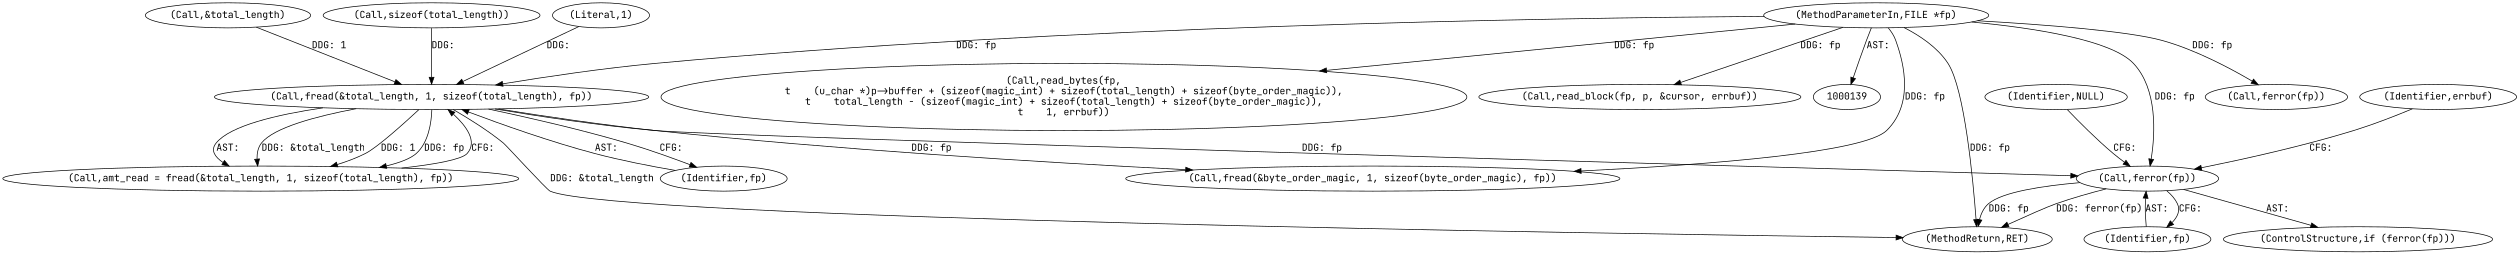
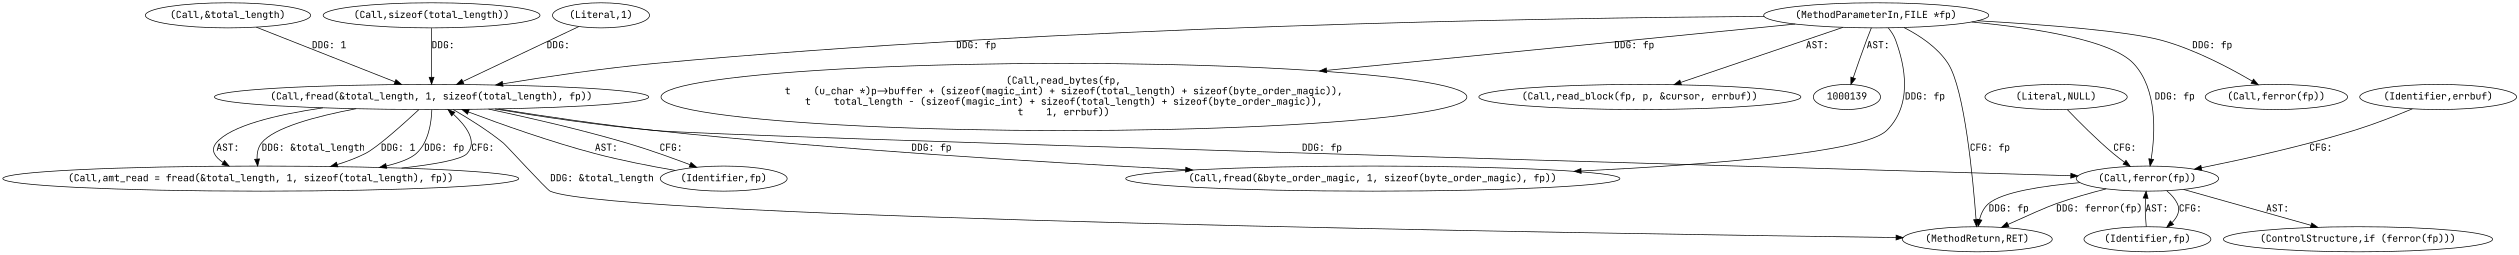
  digraph {
    fontname="JetBrains Mono"
    node [fontname="JetBrains Mono"]
    edge [fontname="JetBrains Mono"]
    n1 [label="(Call,ferror(fp))"]
    n2 [label="(Identifier,fp)"]
    n3 [label="(MethodReturn,RET)"]
    n4 [label="(ControlStructure,if (ferror(fp)))"]
    n5 [label="(Call,fread(&total_length, 1, sizeof(total_length), fp))"]
    n6 [label="(Identifier,fp)"]
    n7 [label="(Call,amt_read = fread(&total_length, 1, sizeof(total_length), fp))"]
    n8 [label="(Call,fread(&byte_order_magic, 1, sizeof(byte_order_magic), fp))"]
    n9 [label="(MethodParameterIn,FILE *fp)"]
    n10 [label="(Call,ferror(fp))"]
    n11 [label="(Call,read_bytes(fp,\n\t    (u_char *)p->buffer + (sizeof(magic_int) + sizeof(total_length) + sizeof(byte_order_magic)),\n\t    total_length - (sizeof(magic_int) + sizeof(total_length) + sizeof(byte_order_magic)),\n\t    1, errbuf))"]
    n12 [label="(Call,read_block(fp, p, &cursor, errbuf))"]
    n13 [label=1000139]
-   n14 [label="(Identifier,NULL)"]
+   n14 [label="(Literal,NULL)"]
    n15 [label="(Identifier,errbuf)"]
    n16 [label="(Call,&total_length)"]
    n17 [label="(Call,sizeof(total_length))"]
    n18 [label="(Literal,1)"]
    n1 -> n2 [label="CFG: "]
    n1 -> n3 [label="DDG: ferror(fp)"]
    n1 -> n3 [label="DDG: fp"]
    n1 -> n4 [label="AST: "]
    n2 -> n1 [label="AST: "]
    n5 -> n1 [label="DDG: fp"]
    n5 -> n3 [label="DDG: &total_length"]
    n5 -> n6 [label="CFG: "]
    n5 -> n7 [label="AST: "]
    n5 -> n7 [label="DDG: &total_length"]
    n5 -> n7 [label="DDG: 1"]
    n5 -> n7 [label="DDG: fp"]
    n5 -> n8 [label="DDG: fp"]
    n6 -> n5 [label="AST: "]
    n7 -> n5 [label="CFG: "]
    n9 -> n1 [label="DDG: fp"]
-   n9 -> n3 [label="DDG: fp"]
+   n9 -> n3 [label="CFG: fp"]
    n9 -> n5 [label="DDG: fp"]
    n9 -> n8 [label="DDG: fp"]
    n9 -> n10 [label="DDG: fp"]
    n9 -> n11 [label="DDG: fp"]
-   n9 -> n12 [label="DDG: fp"]
+   n9 -> n12 [label="AST: "]
    n9 -> n13 [label="AST: "]
    n14 -> n1 [label="CFG: "]
    n15 -> n1 [label="CFG: "]
    n16 -> n5 [label="DDG: 1"]
    n17 -> n5 [label="DDG: "]
    n18 -> n5 [label="DDG: "]
  }
